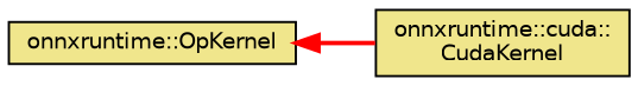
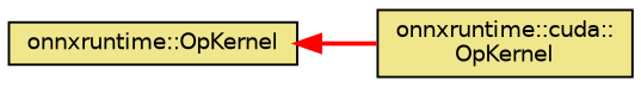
  digraph {
    rankdir=LR
    node [color=black fillcolor=khaki fontname=Helvetica fontsize=10 shape=record style=filled]
-   n1 [fontcolor=black height=0.2 label="onnxruntime::cuda::\lCudaKernel" width=0.4]
+   n1 [fontcolor=black height=0.2 label="onnxruntime::cuda::\lOpKernel" width=0.4]
    n2 [height=0.2 label="onnxruntime::OpKernel" width=0.4]
    n2 -> n1 [color=red dir=back fontname=Helvetica fontsize=10 labelfontname=Helvetica labelfontsize=10 style=bold]
  }
